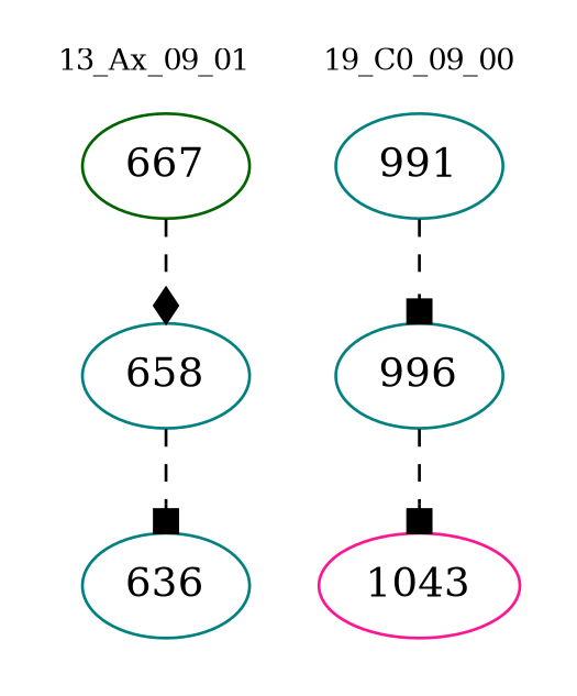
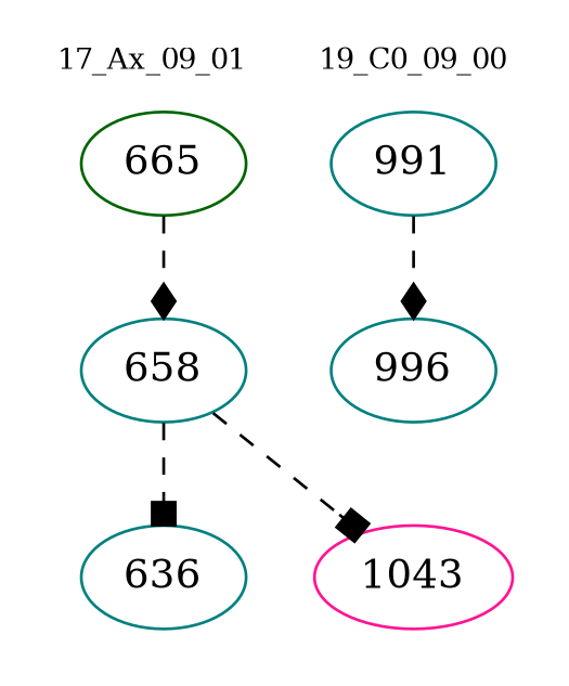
  digraph {
    node [color=teal]
    edge [arrowhead=diamond color=black style=dashed]
-   n1 [color=darkgreen label=667]
+   n1 [color=darkgreen label=665]
    n2 [label=658]
    n3 [label=636]
    n4 [label=991]
    n5 [label=996]
    n6 [color=deeppink label=1043]
    subgraph cluster_1 {
      color=white
      fontsize=10
-     label="13_Ax_09_01"
+     label="17_Ax_09_01"
      n1
      n2
      n3
    }
    subgraph cluster_2 {
      color=white
      fontsize=10
      label="19_C0_09_00"
      n4
      n5
      n6
    }
    n1 -> n2
    n2 -> n3 [arrowhead=box]
-   n4 -> n5 [arrowhead=box]
-   n5 -> n6 [arrowhead=box]
+   n4 -> n5
+   n2 -> n6 [arrowhead=box]
  }
